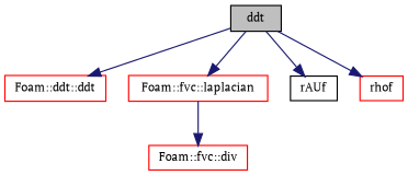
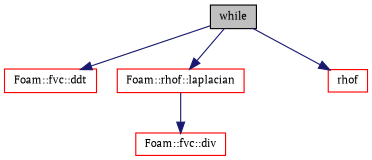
  digraph {
    fontname="PT Serif"
    rankdir=TB
    node [color=red fontname="PT Serif" fontsize=10 shape=record]
    edge [color=midnightblue fontname="PT Serif" fontsize=10 labelfontname=Helvetica labelfontsize=10 style=solid]
-   n1 [color=black fillcolor=grey75 fontcolor=black height=0.2 label=ddt style=filled width=0.4]
-   n2 [height=0.2 label="Foam::ddt::ddt" width=0.4]
-   n3 [height=0.2 label="Foam::fvc::laplacian" width=0.4]
-   n4 [color=black height=0.2 label=rAUf width=0.4]
+   n1 [color=black fillcolor=grey75 fontcolor=black height=0.2 label=while style=filled width=0.4]
+   n2 [height=0.2 label="Foam::fvc::ddt" width=0.4]
+   n3 [height=0.2 label="Foam::rhof::laplacian" width=0.4]
    n5 [height=0.2 label=rhof width=0.4]
    n6 [height=0.2 label="Foam::fvc::div" width=0.4]
    n1 -> n2
    n1 -> n3
-   n1 -> n4
    n1 -> n5
    n3 -> n6
  }
